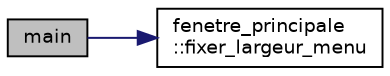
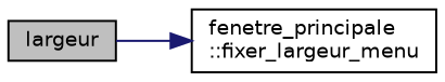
  digraph {
    rankdir=LR
    node [color=black fontname=Helvetica fontsize=10 shape=record style=filled]
-   n1 [fillcolor=grey75 fontcolor=black height=0.2 label=main width=0.4]
+   n1 [fillcolor=grey75 fontcolor=black height=0.2 label=largeur width=0.4]
    n2 [fillcolor=white height=0.2 label="fenetre_principale\l::fixer_largeur_menu" width=0.4]
    n1 -> n2 [color=midnightblue fontname=Helvetica fontsize=10 labelfontname=Helvetica labelfontsize=10 style=solid]
  }
